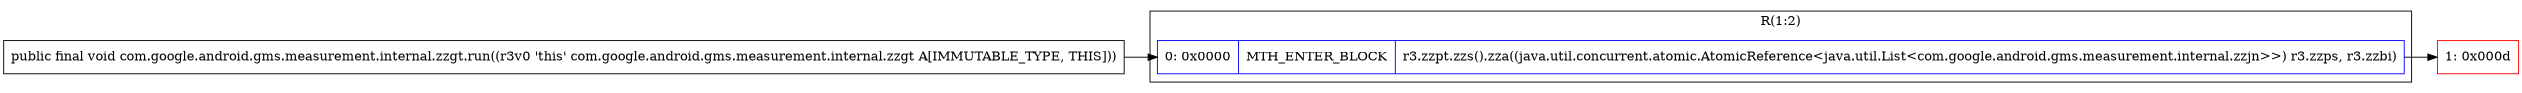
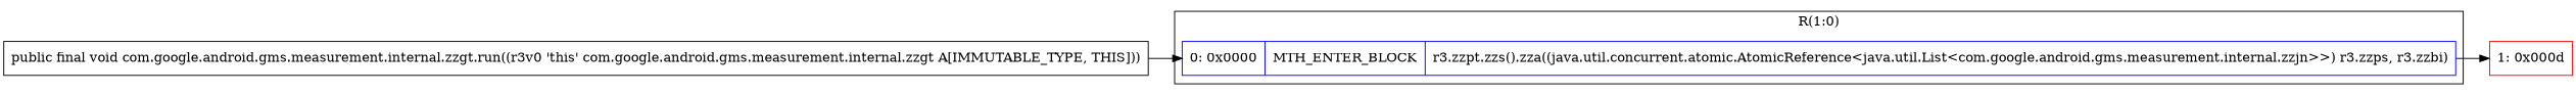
  digraph {
    rankdir=LR
    node [shape=record]
    n1 [color=blue label="{0\:\ 0x0000|MTH_ENTER_BLOCK\l|r3.zzpt.zzs().zza((java.util.concurrent.atomic.AtomicReference\<java.util.List\<com.google.android.gms.measurement.internal.zzjn\>\>) r3.zzps, r3.zzbi)\l}"]
    n2 [color=red label="{1\:\ 0x000d}"]
    n3 [label="{public final void com.google.android.gms.measurement.internal.zzgt.run((r3v0 'this' com.google.android.gms.measurement.internal.zzgt A[IMMUTABLE_TYPE, THIS])) }"]
    subgraph cluster_1 {
-     label="R(1:2)"
+     label="R(1:0)"
      n1
    }
    n1 -> n2
    n3 -> n1
  }
